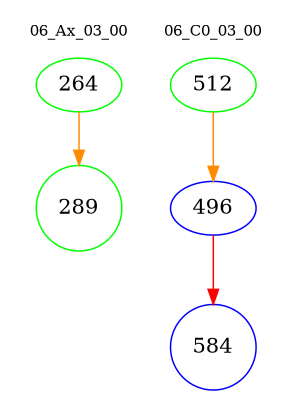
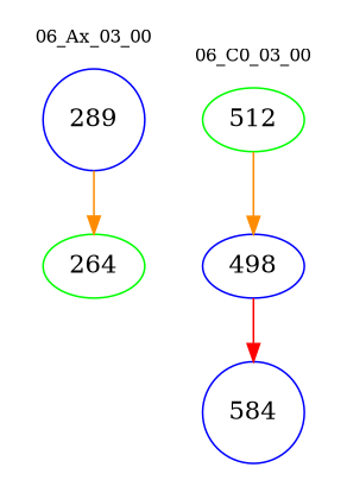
  digraph {
    node [color=blue shape=ellipse]
    edge [color=darkorange]
    n1 [color=green label=264]
-   n2 [color=green label=289 shape=circle]
+   n2 [label=289 shape=circle]
    n3 [color=green label=512]
-   n4 [label=496]
+   n4 [label=498]
    n5 [label=584 shape=circle]
    subgraph cluster_1 {
      color=white
      fontsize=10
      label="06_Ax_03_00"
      n1
      n2
    }
    subgraph cluster_2 {
      color=white
      fontsize=10
      label="06_C0_03_00"
      n3
      n4
      n5
    }
-   n1 -> n2
+   n2 -> n1
    n3 -> n4
    n4 -> n5 [color=red]
  }
